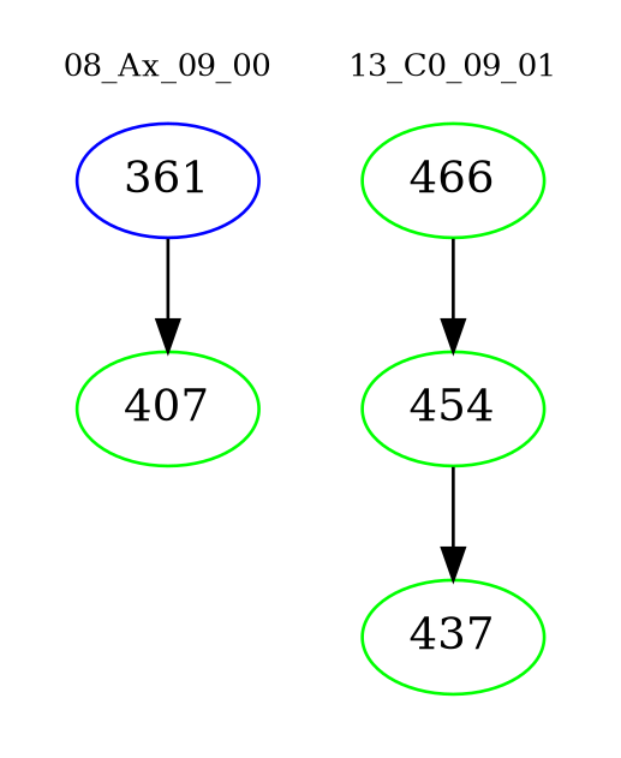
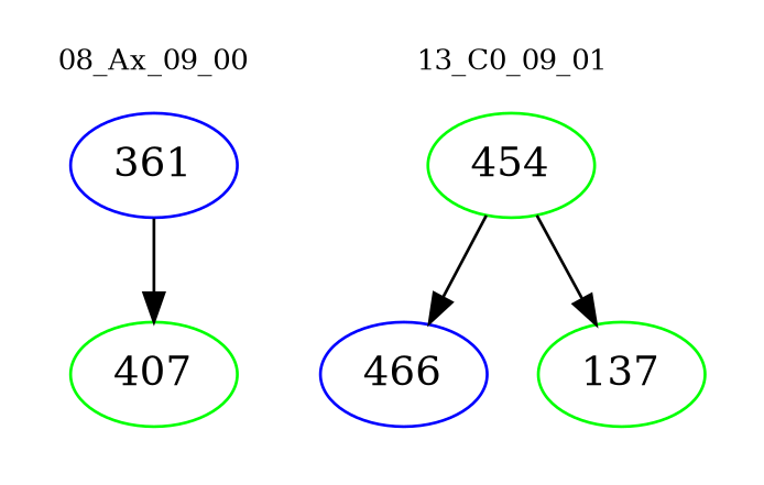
  digraph {
    node [color=green]
    edge [color=black]
    n1 [color=blue label=361]
    n2 [label=407]
    n3 [label=454]
-   n4 [label=466]
-   n5 [label=437]
+   n4 [color=blue label=466]
+   n5 [label=137]
    subgraph cluster_1 {
      color=white
      fontsize=10
      label="08_Ax_09_00"
      n1
      n2
    }
    subgraph cluster_2 {
      color=white
      fontsize=10
      label="13_C0_09_01"
      n3
      n4
      n5
    }
    n1 -> n2
-   n4 -> n3
+   n3 -> n4
    n3 -> n5
  }
